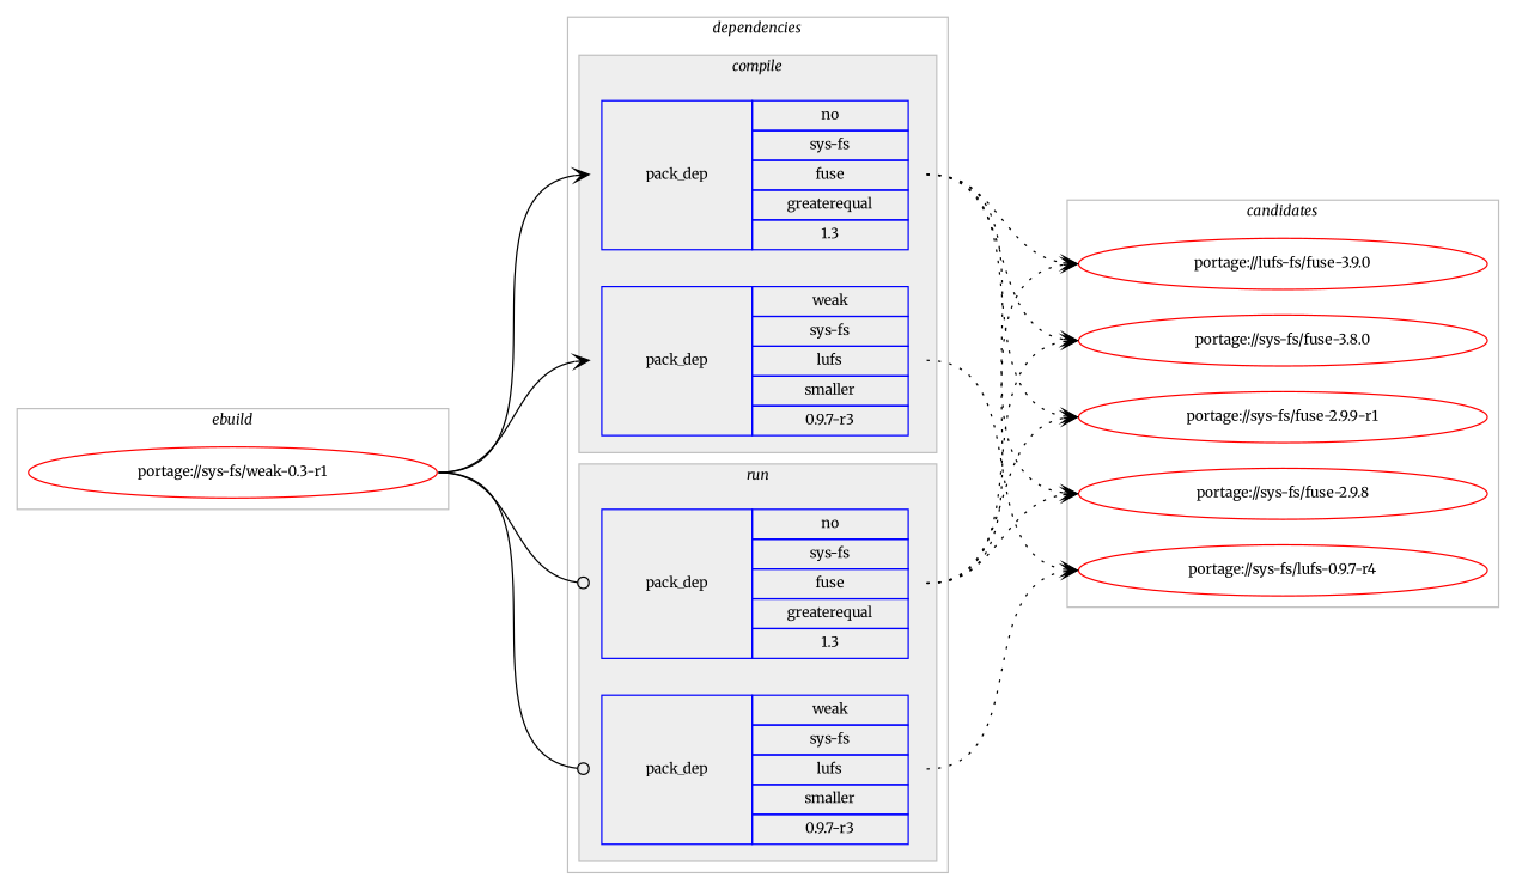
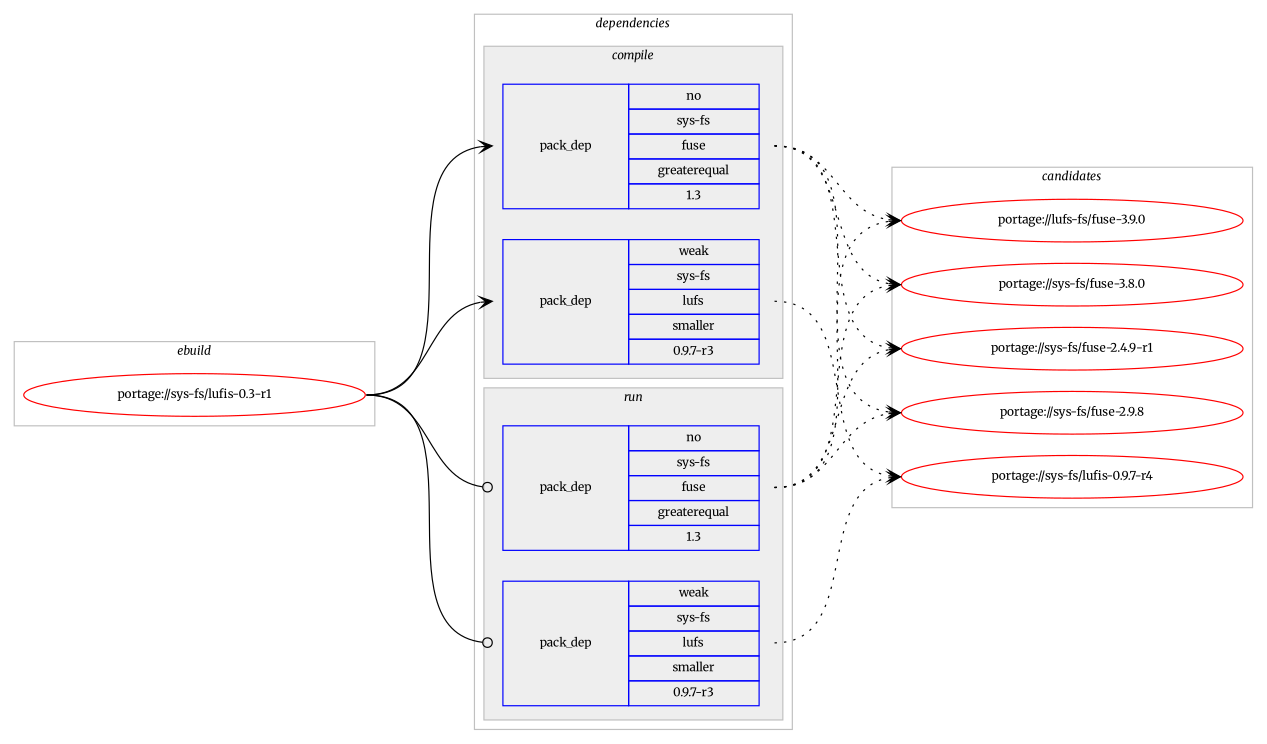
  digraph {
    compound=true
    concentrate=true
    fontname=Merriweather
    fontsize=10
    newrank=true
    rankdir=LR
    ranksep=1.5
    node [color=red fontname=Merriweather fontsize=10]
    edge [arrowhead=vee fontname=Merriweather headport=w style=dotted tailport=e weight=100]
-   n1 [label="portage://sys-fs/weak-0.3-r1" width=4]
+   n1 [label="portage://sys-fs/lufis-0.3-r1" width=4]
    n2 [color=blue label=<<TABLE BORDER="0" CELLBORDER="1" CELLSPACING="0" CELLPADDING="4" WIDTH="220"><TR><TD ROWSPAN="6" CELLPADDING="30">pack_dep</TD></TR><TR><TD WIDTH="110">no</TD></TR><TR><TD>sys-fs</TD></TR><TR><TD>fuse</TD></TR><TR><TD>greaterequal</TD></TR><TR><TD>1.3</TD></TR></TABLE>> shape=none]
    n3 [color=blue label=<<TABLE BORDER="0" CELLBORDER="1" CELLSPACING="0" CELLPADDING="4" WIDTH="220"><TR><TD ROWSPAN="6" CELLPADDING="30">pack_dep</TD></TR><TR><TD WIDTH="110">weak</TD></TR><TR><TD>sys-fs</TD></TR><TR><TD>lufs</TD></TR><TR><TD>smaller</TD></TR><TR><TD>0.9.7-r3</TD></TR></TABLE>> shape=none]
    n4 [color=blue label=<<TABLE BORDER="0" CELLBORDER="1" CELLSPACING="0" CELLPADDING="4" WIDTH="220"><TR><TD ROWSPAN="6" CELLPADDING="30">pack_dep</TD></TR><TR><TD WIDTH="110">no</TD></TR><TR><TD>sys-fs</TD></TR><TR><TD>fuse</TD></TR><TR><TD>greaterequal</TD></TR><TR><TD>1.3</TD></TR></TABLE>> shape=none]
    n5 [color=blue label=<<TABLE BORDER="0" CELLBORDER="1" CELLSPACING="0" CELLPADDING="4" WIDTH="220"><TR><TD ROWSPAN="6" CELLPADDING="30">pack_dep</TD></TR><TR><TD WIDTH="110">weak</TD></TR><TR><TD>sys-fs</TD></TR><TR><TD>lufs</TD></TR><TR><TD>smaller</TD></TR><TR><TD>0.9.7-r3</TD></TR></TABLE>> shape=none]
    n6 [label="portage://lufs-fs/fuse-3.9.0" width=4]
    n7 [label="portage://sys-fs/fuse-3.8.0" width=4]
-   n8 [label="portage://sys-fs/fuse-2.9.9-r1" width=4]
+   n8 [label="portage://sys-fs/fuse-2.4.9-r1" width=4]
    n9 [label="portage://sys-fs/fuse-2.9.8" width=4]
-   n10 [label="portage://sys-fs/lufs-0.9.7-r4" width=4]
+   n10 [label="portage://sys-fs/lufis-0.9.7-r4" width=4]
    subgraph cluster_1 {
      color=gray
      label=<<i>ebuild</i>>
      rank=same
      n1
    }
    subgraph cluster_2 {
      color=gray
      label=<<i>dependencies</i>>
      subgraph cluster_3 {
        color=gray
        fillcolor="#eeeeee"
        label=<<i>compile</i>>
        style=filled
        subgraph sub_4 {
          color=gray
          fillcolor="#eeeeee"
          label=<<i>compile</i>>
          style=filled
          n2
        }
        subgraph sub_5 {
          color=gray
          fillcolor="#eeeeee"
          label=<<i>compile</i>>
          style=filled
          n3
        }
      }
      subgraph cluster_6 {
        color=gray
        fillcolor="#eeeeee"
        label=<<i>compile and run</i>>
        style=filled
      }
      subgraph cluster_7 {
        color=gray
        fillcolor="#eeeeee"
        label=<<i>run</i>>
        style=filled
        subgraph sub_8 {
          color=gray
          fillcolor="#eeeeee"
          label=<<i>run</i>>
          style=filled
          n4
        }
        subgraph sub_9 {
          color=gray
          fillcolor="#eeeeee"
          label=<<i>run</i>>
          style=filled
          n5
        }
      }
    }
    subgraph cluster_10 {
      color=gray
      label=<<i>candidates</i>>
      rank=same
      subgraph sub_11 {
        color=black
        label=<<i>candidates</i>>
        nodesep=1
        rank=same
        n6
        n7
        n8
        n9
      }
      subgraph sub_12 {
        color=black
        label=<<i>candidates</i>>
        nodesep=1
        rank=same
        n10
      }
      subgraph sub_13 {
        color=black
        label=<<i>candidates</i>>
        nodesep=1
        rank=same
        n6
        n7
        n8
        n9
      }
      subgraph sub_14 {
        color=black
        label=<<i>candidates</i>>
        nodesep=1
        rank=same
        n10
      }
    }
    n1 -> n2 [style=solid weight=20]
    n1 -> n3 [style=solid weight=20]
    n1 -> n4 [arrowhead=odot style=solid weight=20]
    n1 -> n5 [arrowhead=odot style=solid weight=20]
    n2 -> n6
    n2 -> n7
    n2 -> n8
    n2 -> n9
    n3 -> n10
    n4 -> n6
    n4 -> n7
    n4 -> n8
    n4 -> n9
    n5 -> n10
  }
